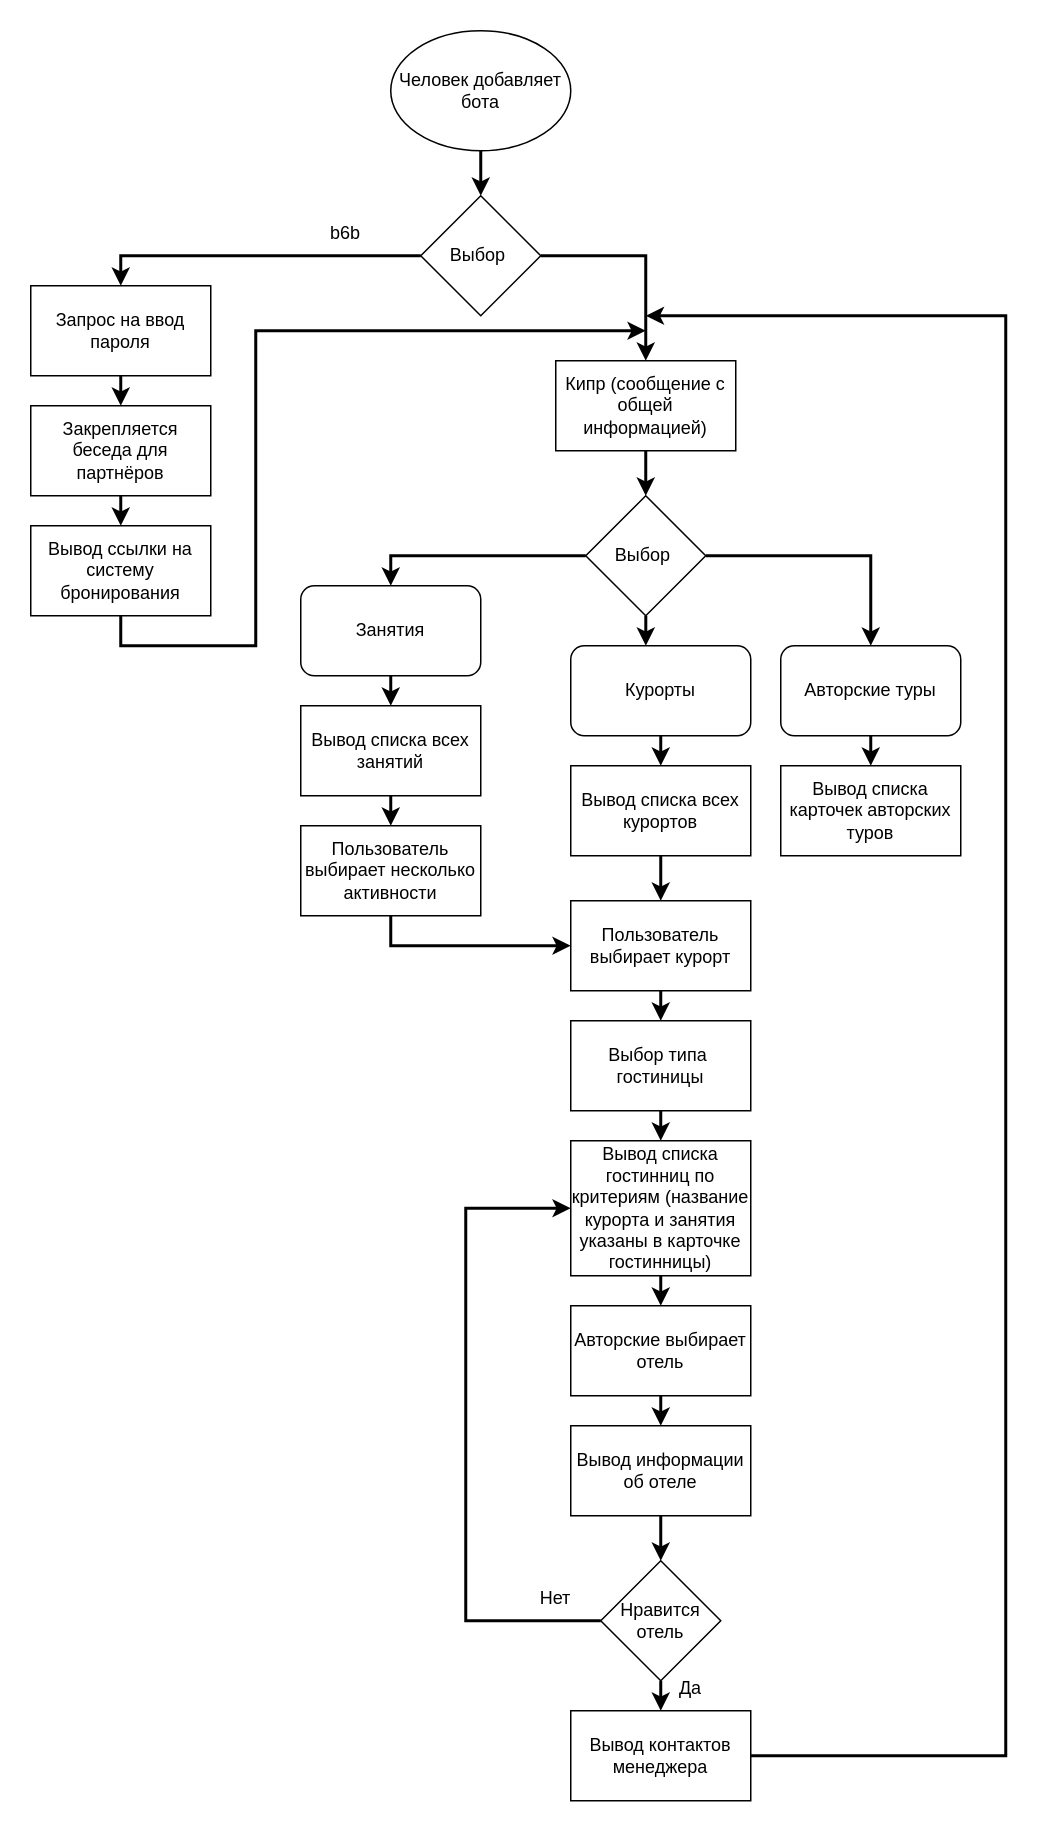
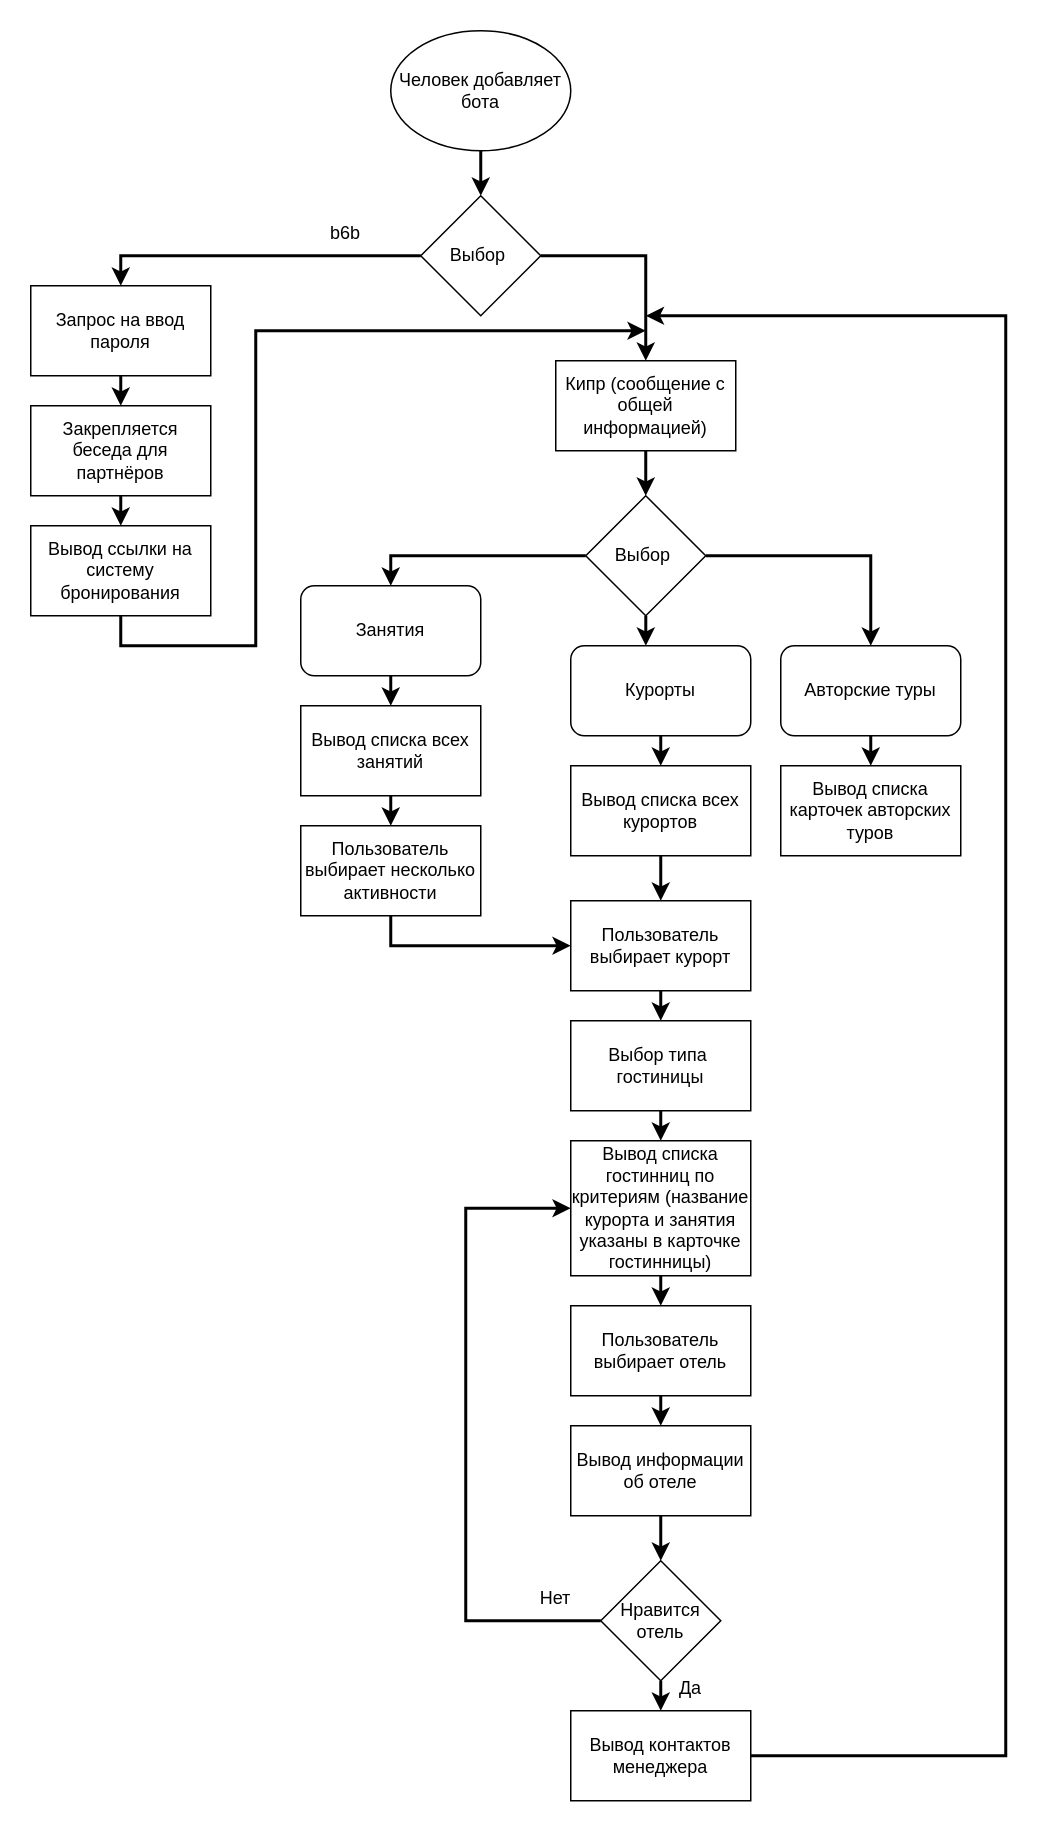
  <mxCell id="0" />
  <mxCell id="1" parent="0" />
  <mxCell id="2" style="edgeStyle=none;html=1;strokeColor=#000000;strokeWidth=2;" parent="1" source="3" target="5" edge="1"><mxGeometry relative="1" as="geometry" /></mxCell>
  <mxCell id="3" value="Человек добавляет бота" style="ellipse;whiteSpace=wrap;html=1;fillColor=none;strokeColor=#000000;fontColor=#000000;" parent="1" vertex="1"><mxGeometry x="260" y="20" width="120" height="80" as="geometry" /></mxCell>
  <mxCell id="4" style="edgeStyle=none;html=1;exitX=0;exitY=0.5;exitDx=0;exitDy=0;rounded=0;strokeColor=#000000;entryX=0.5;entryY=0;entryDx=0;entryDy=0;strokeWidth=2;" parent="1" source="5" target="14" edge="1"><mxGeometry relative="1" as="geometry"><mxPoint x="110" y="210" as="targetPoint" /><Array as="points"><mxPoint x="80" y="170" /></Array></mxGeometry></mxCell>
  <mxCell id="5" value="Выбор&amp;nbsp;" style="rhombus;whiteSpace=wrap;html=1;fillColor=none;strokeColor=#000000;fontColor=#000000;" parent="1" vertex="1"><mxGeometry x="280" y="130" width="80" height="80" as="geometry" /></mxCell>
  <mxCell id="6" value="" style="edgeStyle=orthogonalEdgeStyle;html=1;strokeColor=#000000;" parent="1" edge="1"><mxGeometry relative="1" as="geometry"><mxPoint x="510" y="370" as="sourcePoint" /></mxGeometry></mxCell>
  <mxCell id="7" style="edgeStyle=none;rounded=0;html=1;entryX=0.5;entryY=0;entryDx=0;entryDy=0;elbow=vertical;strokeColor=#000000;" parent="1" edge="1"><mxGeometry relative="1" as="geometry"><Array as="points"><mxPoint x="450" y="520" /><mxPoint x="315" y="520" /></Array><mxPoint x="450" y="400" as="sourcePoint" /></mxGeometry></mxCell>
  <mxCell id="8" style="edgeStyle=none;html=1;entryX=0.5;entryY=0;entryDx=0;entryDy=0;strokeColor=#000000;" parent="1" edge="1"><mxGeometry relative="1" as="geometry"><mxPoint x="200" y="400" as="sourcePoint" /></mxGeometry></mxCell>
  <mxCell id="9" style="edgeStyle=orthogonalEdgeStyle;html=1;entryX=0.5;entryY=0;entryDx=0;entryDy=0;exitX=1;exitY=0.5;exitDx=0;exitDy=0;rounded=0;strokeColor=#000000;strokeWidth=2;" parent="1" source="5" target="17" edge="1"><mxGeometry relative="1" as="geometry"><mxPoint x="440" y="270" as="targetPoint" /><Array as="points"><mxPoint x="430" y="170" /></Array></mxGeometry></mxCell>
  <mxCell id="10" value="b6b" style="text;html=1;strokeColor=none;fillColor=none;align=center;verticalAlign=middle;whiteSpace=wrap;rounded=0;fontColor=#000000;" parent="1" vertex="1"><mxGeometry x="200" y="140" width="60" height="30" as="geometry" /></mxCell>
  <mxCell id="11" style="edgeStyle=orthogonalEdgeStyle;html=1;rounded=0;strokeColor=#000000;" parent="1" edge="1"><mxGeometry relative="1" as="geometry"><Array as="points"><mxPoint x="200" y="520" /><mxPoint x="315" y="520" /></Array><mxPoint x="200.053" y="500" as="sourcePoint" /></mxGeometry></mxCell>
  <mxCell id="12" style="edgeStyle=orthogonalEdgeStyle;html=1;rounded=0;strokeColor=#000000;" parent="1" edge="1"><mxGeometry relative="1" as="geometry"><Array as="points"><mxPoint x="620" y="520" /><mxPoint x="315" y="520" /></Array><mxPoint x="620.053" y="400" as="sourcePoint" /></mxGeometry></mxCell>
  <mxCell id="13" style="edgeStyle=none;rounded=0;html=1;strokeColor=#000000;fontColor=#000000;strokeWidth=2;" parent="1" source="14" target="43" edge="1"><mxGeometry relative="1" as="geometry" /></mxCell>
  <mxCell id="14" value="&lt;font color=&quot;#000000&quot;&gt;Запрос на ввод пароля&lt;/font&gt;" style="rounded=0;whiteSpace=wrap;html=1;fillColor=none;strokeColor=#000000;" parent="1" vertex="1"><mxGeometry x="20" y="190" width="120" height="60" as="geometry" /></mxCell>
  <mxCell id="15" style="edgeStyle=none;html=1;fontColor=#000000;strokeColor=#000000;entryX=0.5;entryY=0;entryDx=0;entryDy=0;strokeWidth=2;" parent="1" target="27" edge="1"><mxGeometry relative="1" as="geometry"><mxPoint x="430" y="330" as="sourcePoint" /><mxPoint x="430" y="380" as="targetPoint" /></mxGeometry></mxCell>
  <mxCell id="16" style="edgeStyle=none;rounded=0;html=1;strokeColor=#000000;strokeWidth=2;fontColor=#000000;" parent="1" source="17" target="27" edge="1"><mxGeometry relative="1" as="geometry" /></mxCell>
  <mxCell id="17" value="&lt;font color=&quot;#000000&quot;&gt;Кипр (сообщение с общей информацией)&lt;/font&gt;" style="rounded=0;whiteSpace=wrap;html=1;strokeColor=#000000;fillColor=none;" parent="1" vertex="1"><mxGeometry x="370" y="240" width="120" height="60" as="geometry" /></mxCell>
  <mxCell id="18" style="edgeStyle=none;rounded=0;html=1;entryX=0.5;entryY=0;entryDx=0;entryDy=0;strokeColor=#000000;fontColor=#000000;strokeWidth=2;" parent="1" source="19" target="33" edge="1"><mxGeometry relative="1" as="geometry" /></mxCell>
  <mxCell id="19" value="Курорты" style="rounded=1;whiteSpace=wrap;html=1;strokeColor=#000000;fontColor=#000000;fillColor=none;" parent="1" vertex="1"><mxGeometry x="380" y="430" width="120" height="60" as="geometry" /></mxCell>
  <mxCell id="20" style="edgeStyle=none;rounded=0;html=1;entryX=0.5;entryY=0;entryDx=0;entryDy=0;strokeColor=#000000;fontColor=#000000;strokeWidth=2;" parent="1" source="21" target="29" edge="1"><mxGeometry relative="1" as="geometry" /></mxCell>
  <mxCell id="21" value="Занятия" style="rounded=1;whiteSpace=wrap;html=1;strokeColor=#000000;fontColor=#000000;fillColor=none;" parent="1" vertex="1"><mxGeometry x="200" y="390" width="120" height="60" as="geometry" /></mxCell>
  <mxCell id="22" style="edgeStyle=none;rounded=0;html=1;entryX=0.5;entryY=0;entryDx=0;entryDy=0;strokeColor=#000000;fontColor=#000000;strokeWidth=2;" parent="1" source="23" target="40" edge="1"><mxGeometry relative="1" as="geometry" /></mxCell>
  <mxCell id="23" value="Авторские туры" style="rounded=1;whiteSpace=wrap;html=1;strokeColor=#000000;fontColor=#000000;fillColor=none;" parent="1" vertex="1"><mxGeometry x="520" y="430" width="120" height="60" as="geometry" /></mxCell>
  <mxCell id="24" style="edgeStyle=none;html=1;entryX=0.5;entryY=0;entryDx=0;entryDy=0;strokeColor=#000000;fontColor=#000000;exitX=0;exitY=0.5;exitDx=0;exitDy=0;rounded=0;strokeWidth=2;" parent="1" source="27" target="21" edge="1"><mxGeometry relative="1" as="geometry"><Array as="points"><mxPoint x="260" y="370" /></Array></mxGeometry></mxCell>
  <mxCell id="25" style="edgeStyle=none;html=1;entryX=0.5;entryY=0;entryDx=0;entryDy=0;strokeColor=#000000;fontColor=#000000;rounded=0;strokeWidth=2;" parent="1" source="27" target="23" edge="1"><mxGeometry relative="1" as="geometry"><Array as="points"><mxPoint x="580" y="370" /></Array></mxGeometry></mxCell>
  <mxCell id="26" style="edgeStyle=none;html=1;entryX=0.417;entryY=0;entryDx=0;entryDy=0;entryPerimeter=0;strokeColor=#000000;fontColor=#000000;strokeWidth=2;" parent="1" source="27" target="19" edge="1"><mxGeometry relative="1" as="geometry" /></mxCell>
  <mxCell id="27" value="Выбор&amp;nbsp;" style="rhombus;whiteSpace=wrap;html=1;strokeColor=#000000;fontColor=#000000;fillColor=none;" parent="1" vertex="1"><mxGeometry x="390" y="330" width="80" height="80" as="geometry" /></mxCell>
  <mxCell id="28" style="edgeStyle=none;rounded=0;html=1;entryX=0.5;entryY=0;entryDx=0;entryDy=0;strokeColor=#000000;fontColor=#000000;strokeWidth=2;" parent="1" source="29" target="31" edge="1"><mxGeometry relative="1" as="geometry" /></mxCell>
  <mxCell id="29" value="Вывод списка всех занятий" style="rounded=0;whiteSpace=wrap;html=1;strokeColor=#000000;fontColor=#000000;fillColor=none;" parent="1" vertex="1"><mxGeometry x="200" y="470" width="120" height="60" as="geometry" /></mxCell>
  <mxCell id="30" style="edgeStyle=none;rounded=0;html=1;strokeColor=#000000;fontColor=#000000;exitX=0.5;exitY=1;exitDx=0;exitDy=0;strokeWidth=2;entryX=0;entryY=0.5;entryDx=0;entryDy=0;" parent="1" source="31" target="35" edge="1"><mxGeometry relative="1" as="geometry"><mxPoint x="440" y="580" as="targetPoint" /><Array as="points"><mxPoint x="260" y="630" /></Array></mxGeometry></mxCell>
  <mxCell id="31" value="Пользователь выбирает несколько активности" style="rounded=0;whiteSpace=wrap;html=1;strokeColor=#000000;fontColor=#000000;fillColor=none;" parent="1" vertex="1"><mxGeometry x="200" y="550" width="120" height="60" as="geometry" /></mxCell>
  <mxCell id="32" style="edgeStyle=none;rounded=0;html=1;strokeColor=#000000;fontColor=#000000;strokeWidth=2;" parent="1" source="33" target="35" edge="1"><mxGeometry relative="1" as="geometry" /></mxCell>
  <mxCell id="33" value="Вывод списка всех курортов" style="rounded=0;whiteSpace=wrap;html=1;strokeColor=#000000;fontColor=#000000;fillColor=none;" parent="1" vertex="1"><mxGeometry x="380" y="510" width="120" height="60" as="geometry" /></mxCell>
  <mxCell id="34" style="edgeStyle=none;rounded=0;html=1;entryX=0.5;entryY=0;entryDx=0;entryDy=0;strokeColor=#000000;fontColor=#000000;strokeWidth=2;" parent="1" source="35" target="37" edge="1"><mxGeometry relative="1" as="geometry" /></mxCell>
  <mxCell id="35" value="Пользователь выбирает курорт" style="rounded=0;whiteSpace=wrap;html=1;strokeColor=#000000;fontColor=#000000;fillColor=none;" parent="1" vertex="1"><mxGeometry x="380" y="600" width="120" height="60" as="geometry" /></mxCell>
  <mxCell id="36" style="edgeStyle=none;rounded=0;html=1;strokeColor=#000000;fontColor=#000000;strokeWidth=2;" parent="1" source="37" target="39" edge="1"><mxGeometry relative="1" as="geometry" /></mxCell>
  <mxCell id="37" value="Выбор типа&amp;nbsp; гостиницы" style="rounded=0;whiteSpace=wrap;html=1;strokeColor=#000000;fontColor=#000000;fillColor=none;" parent="1" vertex="1"><mxGeometry x="380" y="680" width="120" height="60" as="geometry" /></mxCell>
  <mxCell id="38" style="edgeStyle=none;rounded=0;html=1;entryX=0.5;entryY=0;entryDx=0;entryDy=0;strokeColor=#000000;fontColor=#000000;strokeWidth=2;" parent="1" source="39" target="46" edge="1"><mxGeometry relative="1" as="geometry" /></mxCell>
  <mxCell id="39" value="Вывод списка гостинниц по критериям (название курорта и занятия указаны в карточке гостинницы)" style="rounded=0;whiteSpace=wrap;html=1;strokeColor=#000000;fontColor=#000000;fillColor=none;" parent="1" vertex="1"><mxGeometry x="380" y="760" width="120" height="90" as="geometry" /></mxCell>
  <mxCell id="40" value="Вывод списка карточек авторских туров" style="rounded=0;whiteSpace=wrap;html=1;strokeColor=#000000;fontColor=#000000;fillColor=none;" parent="1" vertex="1"><mxGeometry x="520" y="510" width="120" height="60" as="geometry" /></mxCell>
  <mxCell id="41" style="edgeStyle=none;rounded=0;html=1;strokeColor=#000000;fontColor=#000000;exitX=0.5;exitY=1;exitDx=0;exitDy=0;strokeWidth=2;" parent="1" source="44" edge="1"><mxGeometry relative="1" as="geometry"><mxPoint x="430" y="220" as="targetPoint" /><Array as="points"><mxPoint x="80" y="430" /><mxPoint x="170" y="430" /><mxPoint x="170" y="360" /><mxPoint x="170" y="280" /><mxPoint x="170" y="220" /></Array></mxGeometry></mxCell>
  <mxCell id="42" style="edgeStyle=none;rounded=0;html=1;strokeColor=#000000;fontColor=#000000;strokeWidth=2;" parent="1" source="43" target="44" edge="1"><mxGeometry relative="1" as="geometry" /></mxCell>
  <mxCell id="43" value="Закрепляется беседа для партнёров" style="rounded=0;whiteSpace=wrap;html=1;strokeColor=#000000;fontColor=#000000;fillColor=none;" parent="1" vertex="1"><mxGeometry x="20" y="270" width="120" height="60" as="geometry" /></mxCell>
  <mxCell id="44" value="Вывод ссылки на систему бронирования" style="rounded=0;whiteSpace=wrap;html=1;strokeColor=#000000;fontColor=#000000;fillColor=none;" parent="1" vertex="1"><mxGeometry x="20" y="350" width="120" height="60" as="geometry" /></mxCell>
  <mxCell id="45" style="edgeStyle=none;rounded=0;html=1;entryX=0.5;entryY=0;entryDx=0;entryDy=0;strokeColor=#000000;fontColor=#000000;strokeWidth=2;" parent="1" source="46" target="48" edge="1"><mxGeometry relative="1" as="geometry" /></mxCell>
- <mxCell id="46" value="Авторские выбирает отель" style="rounded=0;whiteSpace=wrap;html=1;strokeColor=#000000;fontColor=#000000;fillColor=none;" parent="1" vertex="1"><mxGeometry x="380" y="870" width="120" height="60" as="geometry" /></mxCell>
+ <mxCell id="46" value="Пользователь выбирает отель" style="rounded=0;whiteSpace=wrap;html=1;strokeColor=#000000;fontColor=#000000;fillColor=none;" parent="1" vertex="1"><mxGeometry x="380" y="870" width="120" height="60" as="geometry" /></mxCell>
  <mxCell id="47" style="edgeStyle=none;rounded=0;html=1;entryX=0.5;entryY=0;entryDx=0;entryDy=0;strokeColor=#000000;fontColor=#000000;strokeWidth=2;" parent="1" source="48" target="51" edge="1"><mxGeometry relative="1" as="geometry" /></mxCell>
  <mxCell id="48" value="Вывод информации об отеле" style="rounded=0;whiteSpace=wrap;html=1;strokeColor=#000000;fontColor=#000000;fillColor=none;" parent="1" vertex="1"><mxGeometry x="380" y="950" width="120" height="60" as="geometry" /></mxCell>
  <mxCell id="49" style="edgeStyle=none;rounded=0;html=1;strokeColor=#000000;fontColor=#000000;strokeWidth=2;entryX=0;entryY=0.5;entryDx=0;entryDy=0;" parent="1" source="51" target="39" edge="1"><mxGeometry relative="1" as="geometry"><mxPoint x="440" y="860" as="targetPoint" /><Array as="points"><mxPoint x="310" y="1080" /><mxPoint x="310" y="860" /><mxPoint x="310" y="805" /></Array></mxGeometry></mxCell>
  <mxCell id="50" value="" style="edgeStyle=none;rounded=0;html=1;strokeColor=#000000;fontColor=#000000;strokeWidth=2;" parent="1" source="51" target="53" edge="1"><mxGeometry relative="1" as="geometry" /></mxCell>
  <mxCell id="51" value="Нравится отель" style="rhombus;whiteSpace=wrap;html=1;rounded=0;strokeColor=#000000;fontColor=#000000;fillColor=none;" parent="1" vertex="1"><mxGeometry x="400" y="1040" width="80" height="80" as="geometry" /></mxCell>
  <mxCell id="52" style="edgeStyle=none;rounded=0;html=1;strokeColor=#000000;fontColor=#000000;exitX=1;exitY=0.5;exitDx=0;exitDy=0;strokeWidth=2;" parent="1" source="53" edge="1"><mxGeometry relative="1" as="geometry"><mxPoint x="430" y="210" as="targetPoint" /><Array as="points"><mxPoint x="670" y="1170" /><mxPoint x="670" y="1040" /><mxPoint x="670" y="210" /></Array></mxGeometry></mxCell>
  <mxCell id="53" value="Вывод контактов менеджера" style="whiteSpace=wrap;html=1;fillColor=none;strokeColor=#000000;fontColor=#000000;rounded=0;" parent="1" vertex="1"><mxGeometry x="380" y="1140" width="120" height="60" as="geometry" /></mxCell>
  <mxCell id="54" value="Нет" style="text;html=1;strokeColor=none;fillColor=none;align=center;verticalAlign=middle;whiteSpace=wrap;rounded=0;fontColor=#000000;" parent="1" vertex="1"><mxGeometry x="340" y="1050" width="60" height="30" as="geometry" /></mxCell>
  <mxCell id="55" value="Да" style="text;html=1;strokeColor=none;fillColor=none;align=center;verticalAlign=middle;whiteSpace=wrap;rounded=0;fontColor=#000000;" parent="1" vertex="1"><mxGeometry x="430" y="1110" width="60" height="30" as="geometry" /></mxCell>
